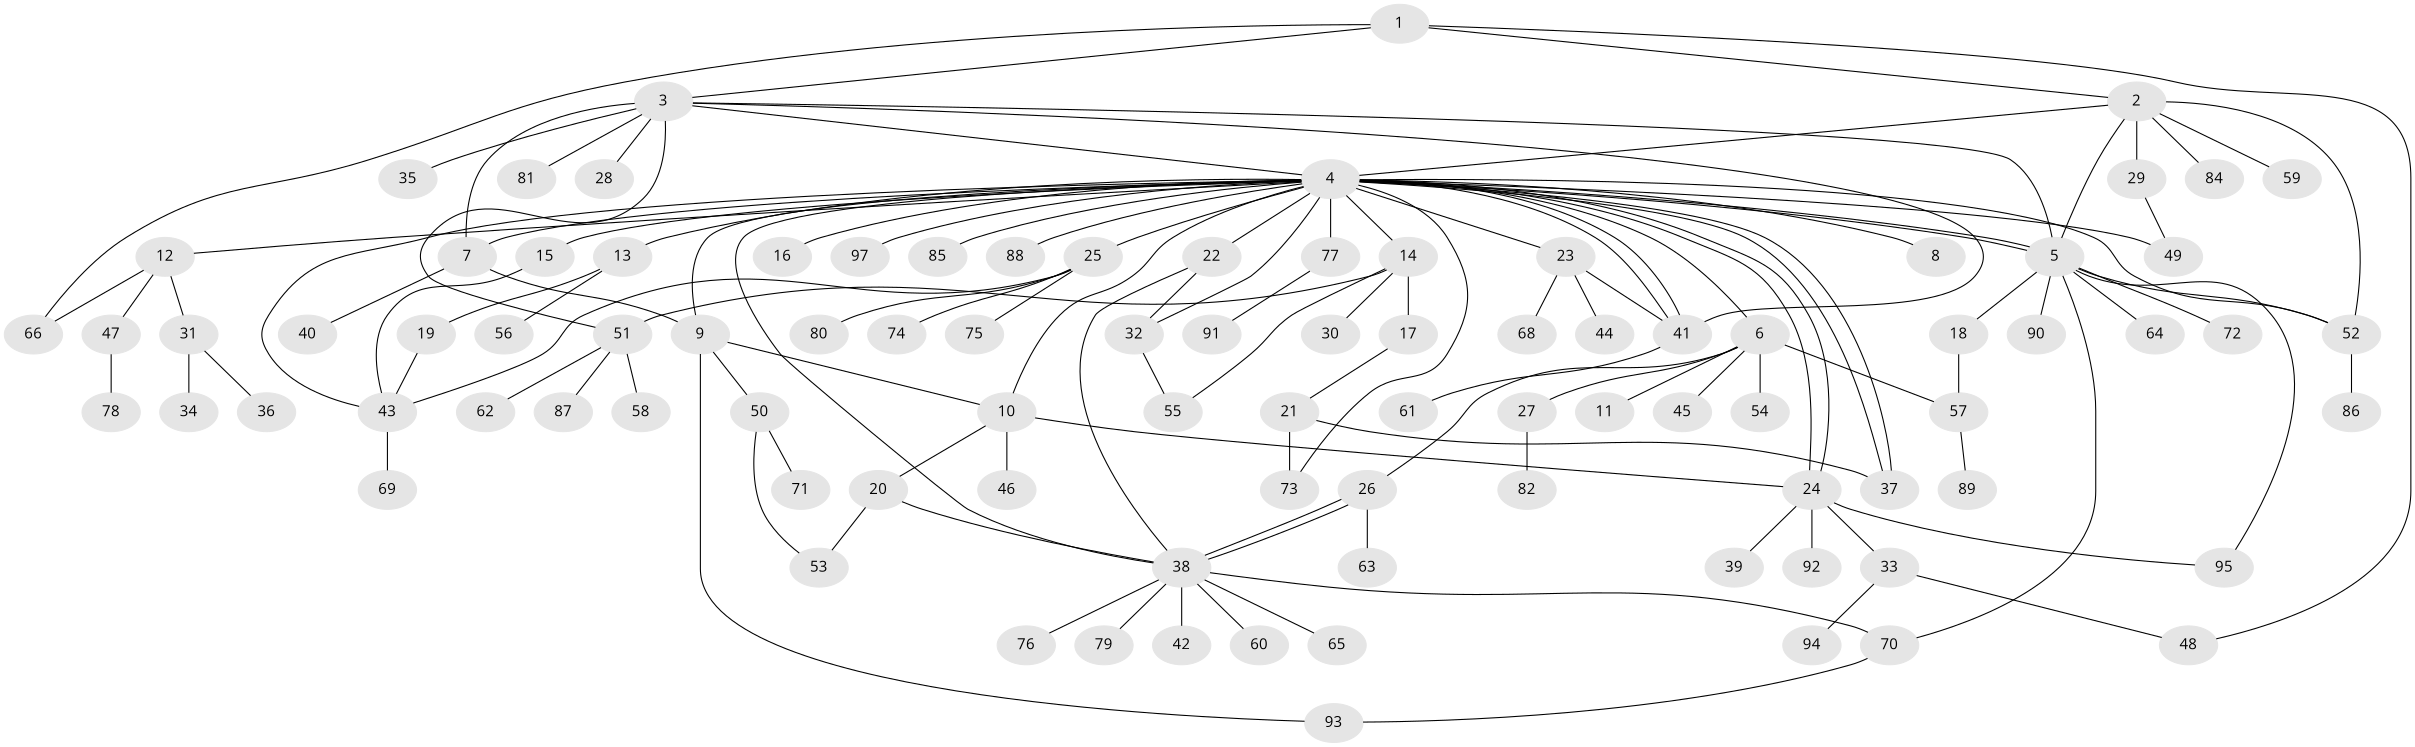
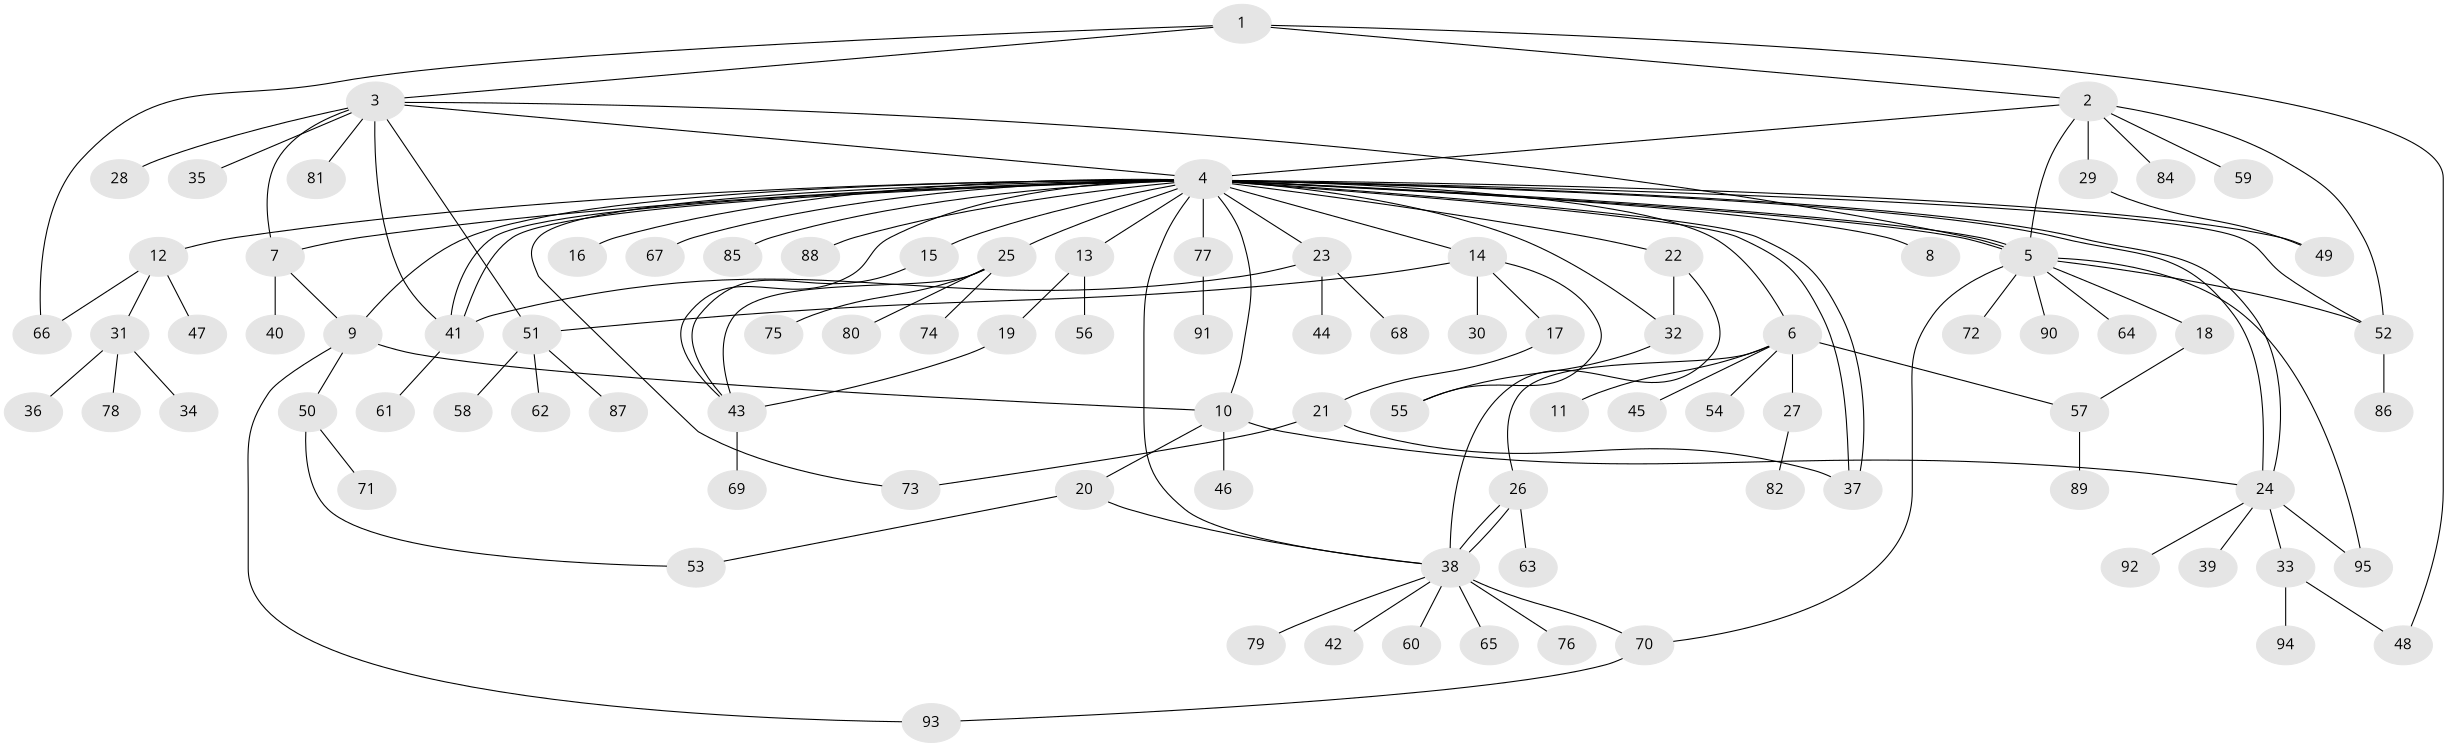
  graph {
    fontname="Open Sans"
    node [color=gray90 fontname="Open Sans" style=filled]
    edge [fontname="Open Sans"]
    1
    2
    3
    48
    66
    4
    5
    29
    52
    59
    84
    7
    28
    35
    41
    51
    81
    6
    8
    9
    10
    12
    13
    14
    15
    16
    22
    23
    24
    25
    32
    37
    38
    43
    49
-   67 [label=97]
+   67
    73
    77
    85
    88
    18
    64
    70
    72
    90
    95
    86
    40
    61
    58
    62
    87
    11
    26
    27
    45
    54
    57
    50
    93
    20
    46
    31
    47
    19
    56
    17
    30
    55
    44
    68
    33
    39
    92
    74
    75
    80
    42
    60
    65
    76
    79
    69
    91
    63
    82
    89
    53
    71
    34
    36
    78
    21
    94
    1 -- 2
    1 -- 3
    1 -- 48
    1 -- 66
    2 -- 4
    2 -- 5
    2 -- 29
    2 -- 52
    2 -- 59
    2 -- 84
    3 -- 4
    3 -- 5
    3 -- 7
    3 -- 28
    3 -- 35
    3 -- 41
    3 -- 51
    3 -- 81
    4 -- 5
    4 -- 5
    4 -- 52
    4 -- 7
    4 -- 41
    4 -- 41
    4 -- 6
    4 -- 8
    4 -- 9
    4 -- 10
    4 -- 12
    4 -- 13
    4 -- 14
    4 -- 15
    4 -- 16
    4 -- 22
    4 -- 23
    4 -- 24
    4 -- 24
    4 -- 25
    4 -- 32
    4 -- 37
    4 -- 37
    4 -- 38
    4 -- 43
    4 -- 49
    4 -- 67
    4 -- 73
    4 -- 77
    4 -- 85
    4 -- 88
    5 -- 52
    5 -- 18
    5 -- 64
    5 -- 70
    5 -- 72
    5 -- 90
    5 -- 95
    29 -- 49
    52 -- 86
    7 -- 9
    7 -- 40
    41 -- 61
    51 -- 58
    51 -- 62
    51 -- 87
    6 -- 11
    6 -- 26
    6 -- 27
    6 -- 45
    6 -- 54
    6 -- 57
    9 -- 10
    9 -- 50
    9 -- 93
    10 -- 24
    10 -- 20
    10 -- 46
    12 -- 66
    12 -- 31
    12 -- 47
    13 -- 19
    13 -- 56
    14 -- 51
    14 -- 17
    14 -- 30
    14 -- 55
    15 -- 43
    22 -- 32
    22 -- 38
    23 -- 41
    23 -- 44
    23 -- 68
    24 -- 95
    24 -- 33
    24 -- 39
    24 -- 92
    25 -- 43
    25 -- 74
    25 -- 75
    25 -- 80
    32 -- 55
    38 -- 70
    38 -- 42
    38 -- 60
    38 -- 65
    38 -- 76
    38 -- 79
    43 -- 69
    77 -- 91
    18 -- 57
    70 -- 93
    26 -- 38
    26 -- 38
    26 -- 63
    27 -- 82
    57 -- 89
    50 -- 53
    50 -- 71
    20 -- 38
    20 -- 53
    31 -- 34
    31 -- 36
-   47 -- 78
+   31 -- 78
    19 -- 43
    17 -- 21
    33 -- 48
    33 -- 94
    21 -- 37
    21 -- 73
  }
